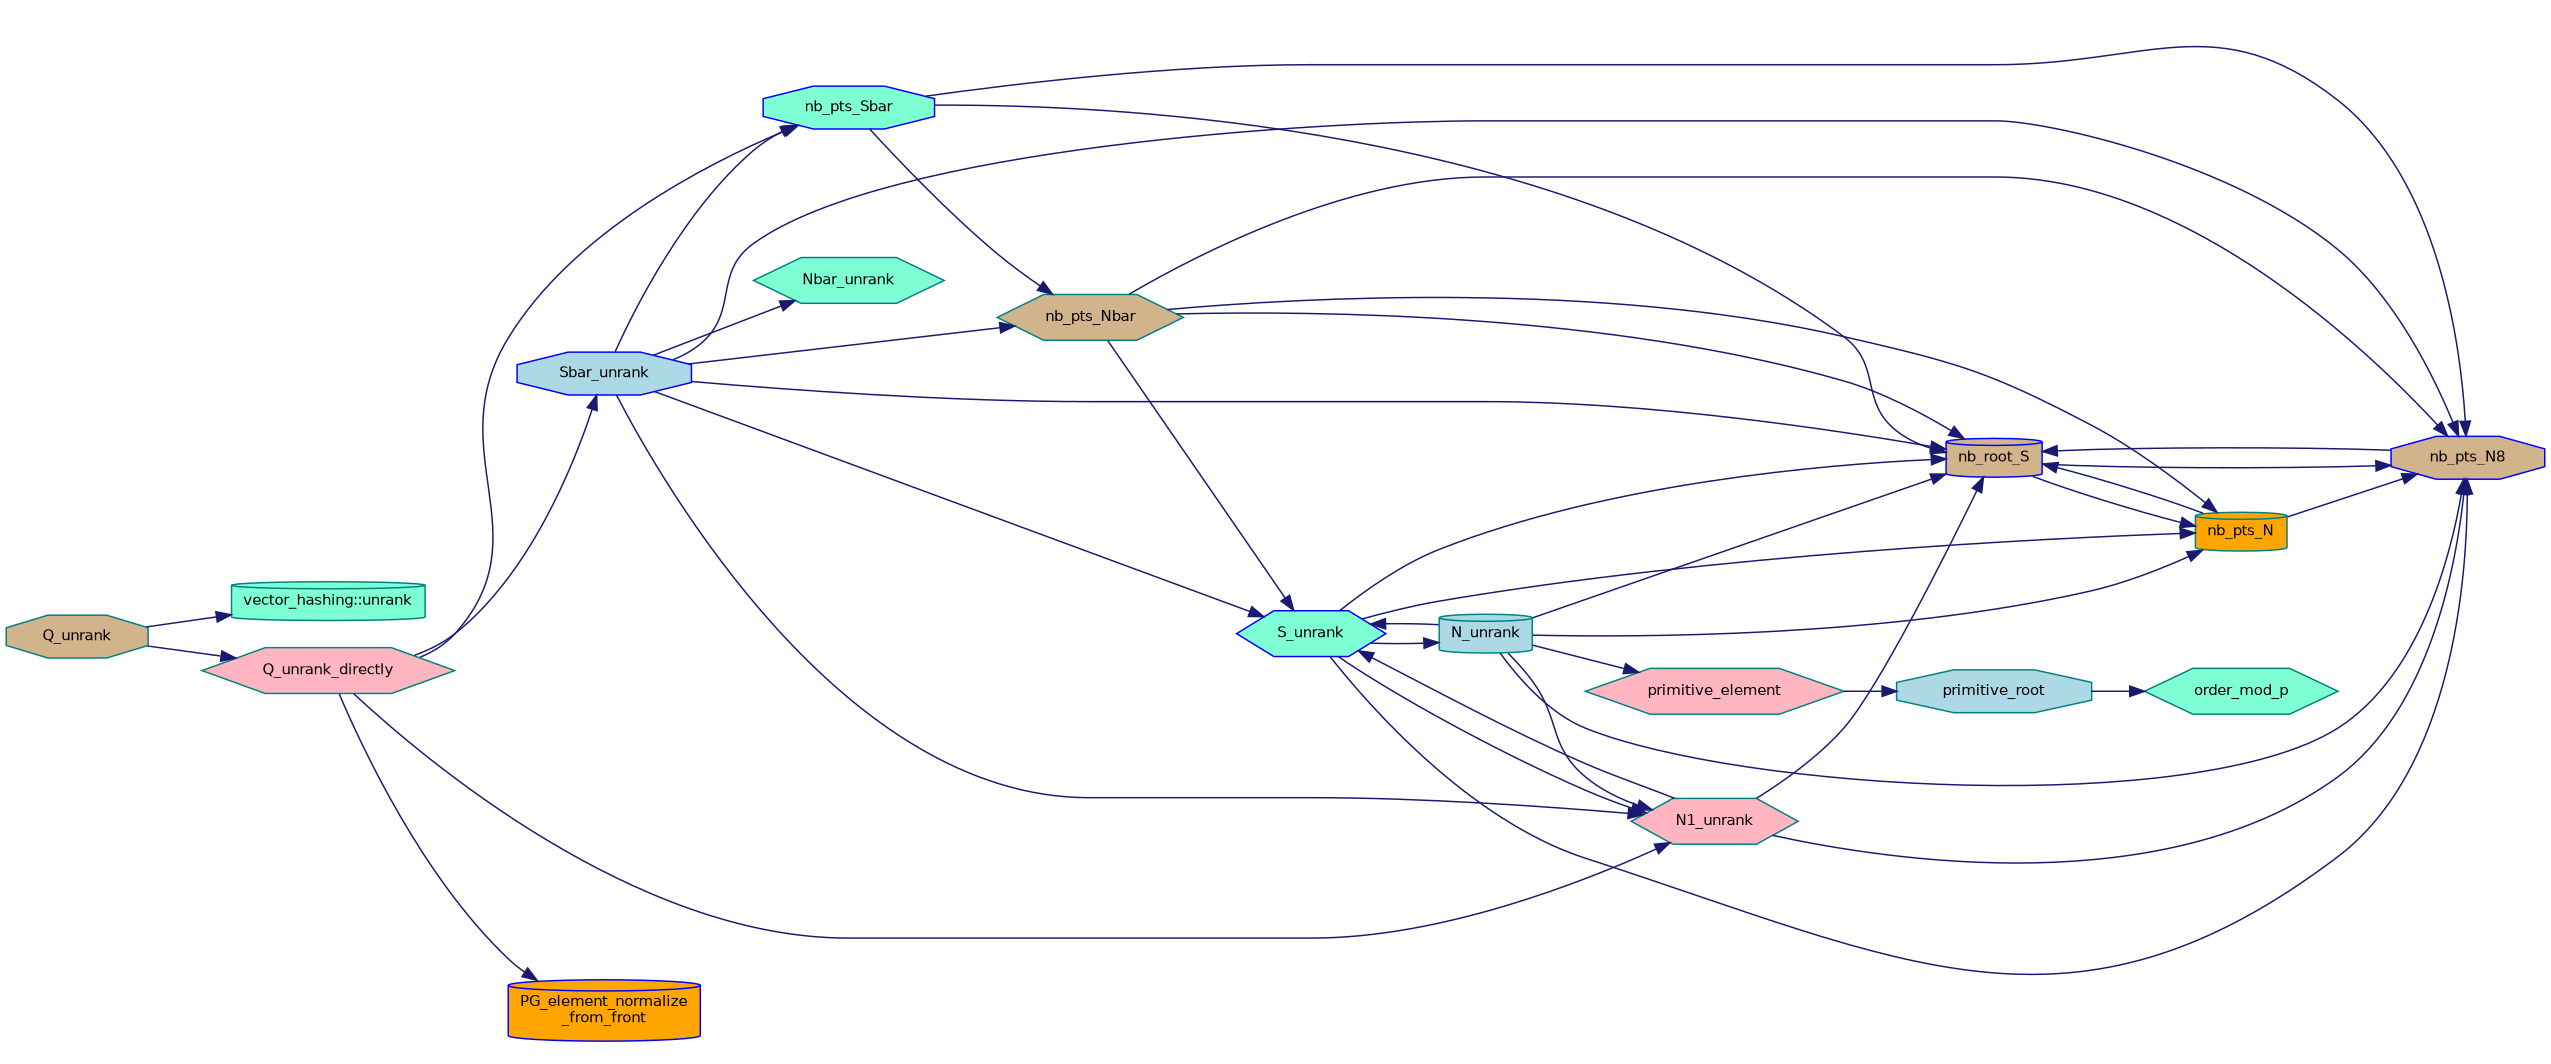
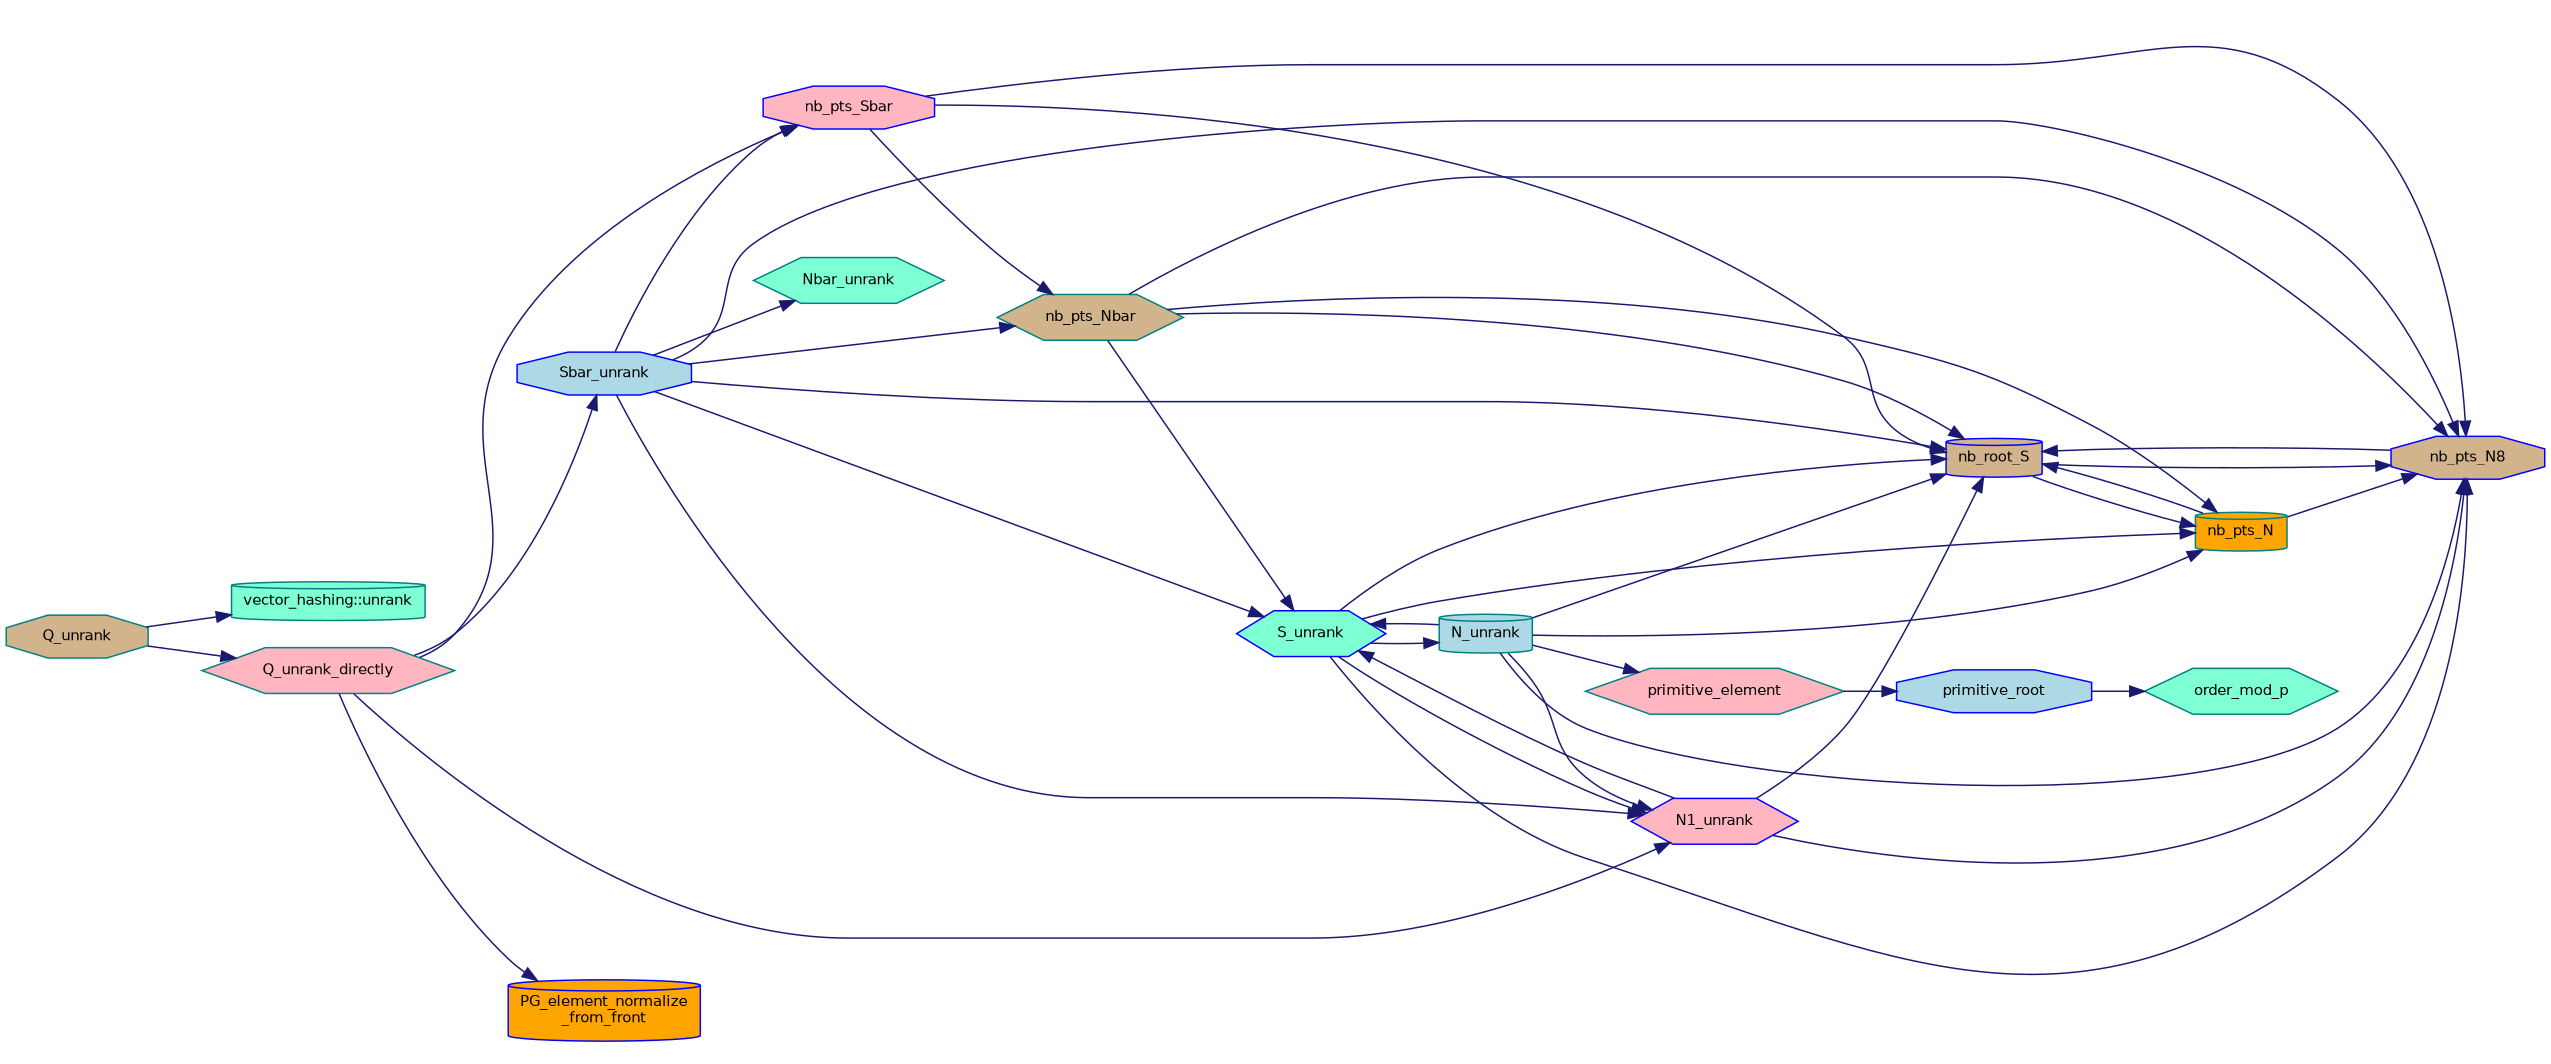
  digraph {
    rankdir=LR
    node [color=teal fillcolor=tan fontname=Helvetica fontsize=10 shape=hexagon style=filled]
    edge [color=midnightblue fontname=Helvetica fontsize=10 labelfontname=Helvetica labelfontsize=10 style=solid]
    n1 [fontcolor=black height=0.2 label=Q_unrank shape=octagon width=0.4]
    n2 [fillcolor=aquamarine height=0.2 label="vector_hashing::unrank" shape=cylinder width=0.4]
    n3 [fillcolor=lightpink height=0.2 label=Q_unrank_directly width=0.4]
-   n4 [color=blue fillcolor=aquamarine height=0.2 label=nb_pts_Sbar shape=octagon width=0.4]
+   n4 [color=blue fillcolor=lightpink height=0.2 label=nb_pts_Sbar shape=octagon width=0.4]
    n5 [color=blue fillcolor=lightblue height=0.2 label=Sbar_unrank shape=octagon width=0.4]
-   n6 [fillcolor=lightpink height=0.2 label=N1_unrank width=0.4]
+   n6 [color=blue fillcolor=lightpink height=0.2 label=N1_unrank width=0.4]
    n7 [color=blue fillcolor=orange height=0.2 label="PG_element_normalize\l_from_front" shape=cylinder width=0.4]
    n8 [color=blue height=0.2 label=nb_root_S shape=cylinder width=0.4]
    n9 [color=blue height=0.2 label=nb_pts_N8 shape=octagon width=0.4]
    n10 [height=0.2 label=nb_pts_Nbar width=0.4]
    n11 [color=blue fillcolor=aquamarine height=0.2 label=S_unrank width=0.4]
    n12 [fillcolor=aquamarine height=0.2 label=Nbar_unrank width=0.4]
    n13 [fillcolor=orange height=0.2 label=nb_pts_N shape=cylinder width=0.4]
    n14 [fillcolor=lightblue height=0.2 label=N_unrank shape=cylinder width=0.4]
    n15 [fillcolor=lightpink height=0.2 label=primitive_element width=0.4]
-   n16 [fillcolor=lightblue height=0.2 label=primitive_root shape=octagon width=0.4]
+   n16 [color=blue fillcolor=lightblue height=0.2 label=primitive_root shape=octagon width=0.4]
    n17 [fillcolor=aquamarine height=0.2 label=order_mod_p width=0.4]
    n1 -> n2
    n1 -> n3
    n3 -> n4
    n3 -> n5
    n3 -> n6
    n3 -> n7
    n4 -> n8
    n4 -> n9
    n4 -> n10
    n5 -> n4
    n5 -> n6
    n5 -> n8
    n5 -> n9
    n5 -> n10
    n5 -> n11
    n5 -> n12
    n6 -> n8
    n6 -> n9
    n6 -> n11
    n8 -> n9
    n8 -> n13
    n9 -> n8
    n10 -> n8
    n10 -> n9
    n10 -> n11
    n10 -> n13
    n11 -> n6
    n11 -> n8
    n11 -> n9
    n11 -> n13
    n11 -> n14
    n13 -> n8
    n13 -> n9
    n14 -> n6
    n14 -> n8
    n14 -> n9
    n14 -> n11
    n14 -> n13
    n14 -> n15
    n15 -> n16
    n16 -> n17
  }
